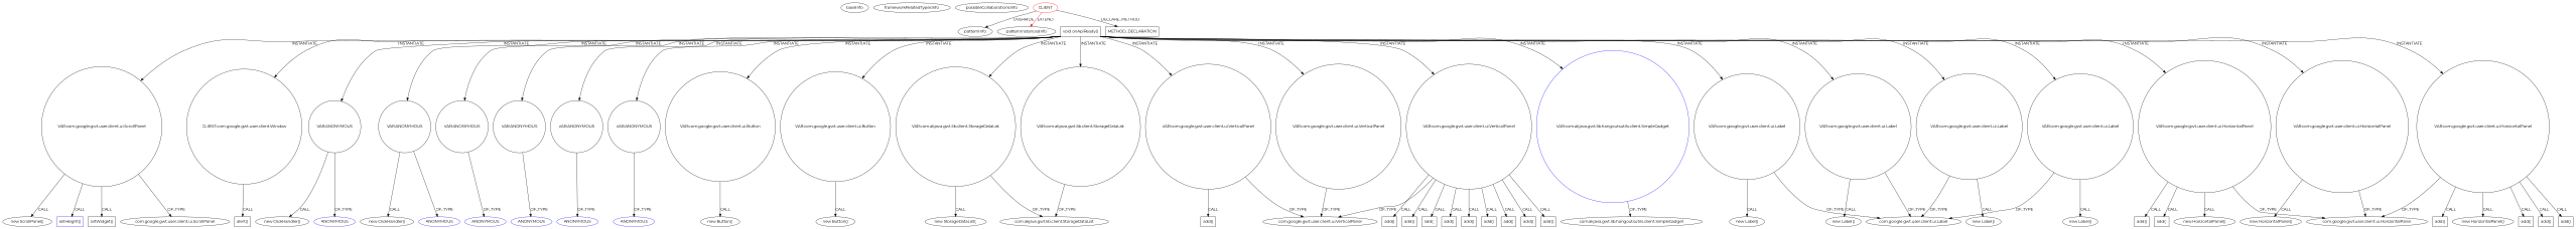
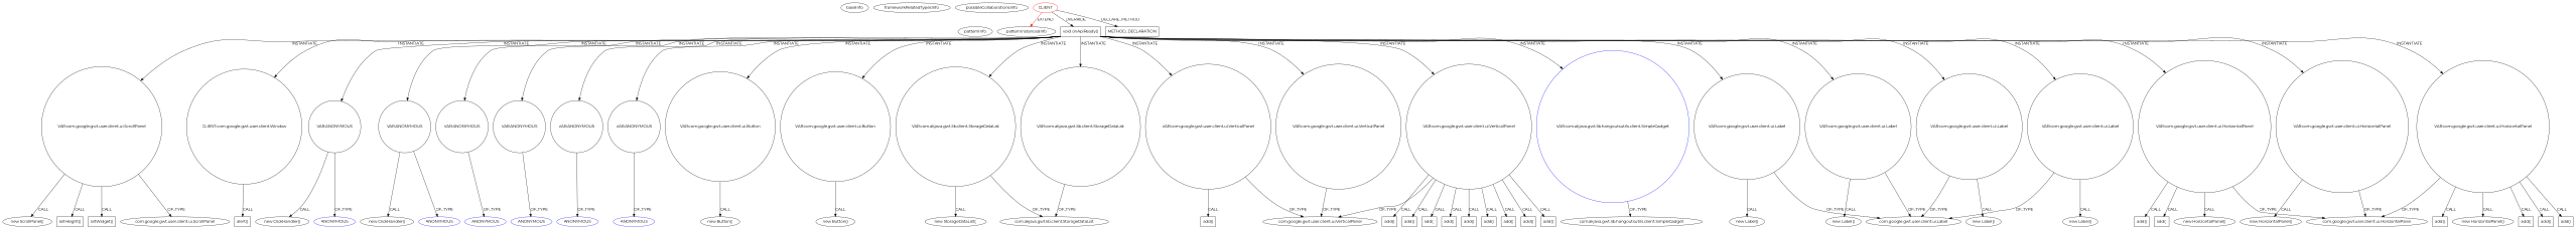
  digraph {
    fontname=Montserrat
    node [fontname=Montserrat isFrameworkType=false vertexType=VARIABLE_EXPRESION]
    edge [fontname=Montserrat]
    baseInfo [category=pattern graphId=1635 isAnonymous=false possibleRelation=false isFrameworkType="" vertexType=""]
    frameworkRelatedTypesInfo [0="com.akjava.gwt.lib.hangoutsutils.client.SimpleGadget" isFrameworkType="" vertexType=""]
    possibleCollaborationsInfo [isFrameworkType="" vertexType=""]
    patternInfo [frequency=2.0 patternRootClient=0 isFrameworkType="" vertexType=""]
    patternInstancesInfo [0="akjava-GWT-Hangouts~/akjava-GWT-Hangouts/GWT-Hangouts-master/apps/easyoverlay/src/com/akjava/gwt/hangout/easyoverlay/client/EasyOverlay.java~EasyOverlay~492" 1="akjava-GWT-Hangouts~/akjava-GWT-Hangouts/GWT-Hangouts-master/apps/sound-player/src/com/akjava/gwt/hangout/soundplayer/client/HangoutSoundPlayer.java~HangoutSoundPlayer~561" isFrameworkType="" vertexType=""]
    n6 [label="new ScrollPanel()" vertexType=CONSTRUCTOR_CALL]
    n7 [label="VAR:com.google.gwt.user.client.ui.ScrollPanel" shape=circle]
-   n8 [label="setHeight()" shape=box vertexType=INSIDE_CALL color=blue]
+   n8 [label="setHeight()" shape=box vertexType=INSIDE_CALL]
    n9 [label="setWidget()" shape=box vertexType=INSIDE_CALL]
    n10 [label="com.google.gwt.user.client.ui.ScrollPanel" vertexType=FRAMEWORK_CLASS_TYPE]
    n11 [label="void onApiReady()" shape=box vertexType=OVERRIDING_METHOD_DECLARATION]
    n12 [label="CLIENT:com.google.gwt.user.client.Window" shape=circle]
    n13 [label="VAR:ANONYMOUS" shape=circle]
    n14 [label="VAR:ANONYMOUS" shape=circle]
    n15 [label="VAR:ANONYMOUS" shape=circle]
    n16 [label="VAR:ANONYMOUS" shape=circle]
    n17 [label="VAR:ANONYMOUS" shape=circle]
    n18 [label="VAR:ANONYMOUS" shape=circle]
    n19 [label="VAR:com.google.gwt.user.client.ui.Button" shape=circle]
    n20 [label="VAR:com.google.gwt.user.client.ui.Button" shape=circle]
    n21 [label="VAR:com.akjava.gwt.lib.client.StorageDataList" shape=circle]
    n22 [label="VAR:com.akjava.gwt.lib.client.StorageDataList" shape=circle]
    n23 [label="VAR:com.google.gwt.user.client.ui.VerticalPanel" shape=circle]
    n24 [label="VAR:com.google.gwt.user.client.ui.VerticalPanel" shape=circle]
    n25 [label="VAR:com.google.gwt.user.client.ui.VerticalPanel" shape=circle]
    n26 [color=blue label="VAR:com.akjava.gwt.lib.hangoutsutils.client.SimpleGadget" shape=circle]
    n27 [label="VAR:com.google.gwt.user.client.ui.Label" shape=circle]
    n28 [label="VAR:com.google.gwt.user.client.ui.Label" shape=circle]
    n29 [label="VAR:com.google.gwt.user.client.ui.Label" shape=circle]
    n30 [label="VAR:com.google.gwt.user.client.ui.Label" shape=circle]
    n31 [label="VAR:com.google.gwt.user.client.ui.HorizontalPanel" shape=circle]
    n32 [label="VAR:com.google.gwt.user.client.ui.HorizontalPanel" shape=circle]
    n33 [label="VAR:com.google.gwt.user.client.ui.HorizontalPanel" shape=circle]
    n34 [label="alert()" shape=box vertexType=INSIDE_CALL]
    n35 [label="new ClickHandler()" vertexType=CONSTRUCTOR_CALL]
    n36 [color=blue label=ANONYMOUS vertexType=REFERENCE_ANONYMOUS_DECLARATION]
    n37 [label="new ClickHandler()" vertexType=CONSTRUCTOR_CALL]
    n38 [color=blue label=ANONYMOUS vertexType=REFERENCE_ANONYMOUS_DECLARATION]
    n39 [color=blue label=ANONYMOUS vertexType=REFERENCE_ANONYMOUS_DECLARATION]
    n40 [color=blue label=ANONYMOUS vertexType=REFERENCE_ANONYMOUS_DECLARATION]
    n41 [color=blue label=ANONYMOUS vertexType=REFERENCE_ANONYMOUS_DECLARATION]
    n42 [color=blue label=ANONYMOUS vertexType=REFERENCE_ANONYMOUS_DECLARATION]
    n43 [label="new Button()" vertexType=CONSTRUCTOR_CALL]
    n44 [label="new Button()" vertexType=CONSTRUCTOR_CALL]
    n45 [label="new StorageDataList()" vertexType=CONSTRUCTOR_CALL]
    n46 [label="com.akjava.gwt.lib.client.StorageDataList" vertexType=FRAMEWORK_CLASS_TYPE]
    n47 [label="com.google.gwt.user.client.ui.VerticalPanel" vertexType=FRAMEWORK_CLASS_TYPE]
    n48 [label="add()" shape=box vertexType=INSIDE_CALL]
    n49 [label="add()" shape=box vertexType=INSIDE_CALL]
    n50 [label="add()" shape=box vertexType=INSIDE_CALL]
    n51 [label="add()" shape=box vertexType=INSIDE_CALL]
    n52 [label="add()" shape=box vertexType=INSIDE_CALL]
    n53 [label="add()" shape=box vertexType=INSIDE_CALL]
    n54 [label="add()" shape=box vertexType=INSIDE_CALL]
    n55 [label="add()" shape=box vertexType=INSIDE_CALL]
    n56 [label="add()" shape=box vertexType=INSIDE_CALL]
    n57 [label="add()" shape=box vertexType=INSIDE_CALL]
    n58 [label="com.akjava.gwt.lib.hangoutsutils.client.SimpleGadget" vertexType=FRAMEWORK_CLASS_TYPE]
    n59 [label="new Label()" vertexType=CONSTRUCTOR_CALL]
    n60 [label="com.google.gwt.user.client.ui.Label" vertexType=FRAMEWORK_CLASS_TYPE]
    n61 [label="new Label()" vertexType=CONSTRUCTOR_CALL]
    n62 [label="new Label()" vertexType=CONSTRUCTOR_CALL]
    n63 [label="new Label()" vertexType=CONSTRUCTOR_CALL]
    n64 [label="com.google.gwt.user.client.ui.HorizontalPanel" vertexType=FRAMEWORK_CLASS_TYPE]
    n65 [label="new HorizontalPanel()" vertexType=CONSTRUCTOR_CALL]
    n66 [label="add()" shape=box vertexType=INSIDE_CALL]
    n67 [label="add()" shape=box vertexType=INSIDE_CALL]
    n68 [label="add()" shape=box vertexType=INSIDE_CALL]
    n69 [label="add()" shape=box vertexType=INSIDE_CALL]
    n70 [label="new HorizontalPanel()" vertexType=CONSTRUCTOR_CALL]
    n71 [label="add()" shape=box vertexType=INSIDE_CALL]
    n72 [label="add()" shape=box vertexType=INSIDE_CALL]
    n73 [label="new HorizontalPanel()" vertexType=CONSTRUCTOR_CALL]
    n74 [color=red label=CLIENT vertexType=ROOT_CLIENT_CLASS_DECLARATION]
    n75 [label=METHOD_DECLARATION shape=box vertexType=CLIENT_METHOD_DECLARATION]
    n7 -> n6 [label=CALL]
    n7 -> n8 [label=CALL]
    n7 -> n9 [label=CALL]
    n7 -> n10 [label=OF_TYPE]
    n11 -> n7 [label=INSTANTIATE]
    n11 -> n12 [label=INSTANTIATE]
    n11 -> n13 [label=INSTANTIATE]
    n11 -> n14 [label=INSTANTIATE]
    n11 -> n15 [label=INSTANTIATE]
    n11 -> n16 [label=INSTANTIATE]
    n11 -> n17 [label=INSTANTIATE]
    n11 -> n18 [label=INSTANTIATE]
    n11 -> n19 [label=INSTANTIATE]
    n11 -> n20 [label=INSTANTIATE]
    n11 -> n21 [label=INSTANTIATE]
    n11 -> n22 [label=INSTANTIATE]
    n11 -> n23 [label=INSTANTIATE]
    n11 -> n24 [label=INSTANTIATE]
    n11 -> n25 [label=INSTANTIATE]
    n11 -> n26 [label=INSTANTIATE]
    n11 -> n27 [label=INSTANTIATE]
    n11 -> n28 [label=INSTANTIATE]
    n11 -> n29 [label=INSTANTIATE]
    n11 -> n30 [label=INSTANTIATE]
    n11 -> n31 [label=INSTANTIATE]
    n11 -> n32 [label=INSTANTIATE]
    n11 -> n33 [label=INSTANTIATE]
    n12 -> n34 [label=CALL]
    n13 -> n35 [label=CALL]
    n13 -> n36 [label=OF_TYPE]
    n14 -> n37 [label=CALL]
    n14 -> n38 [label=OF_TYPE]
    n15 -> n39 [label=OF_TYPE]
    n16 -> n40 [label=OF_TYPE]
    n17 -> n41 [label=OF_TYPE]
    n18 -> n42 [label=OF_TYPE]
    n19 -> n43 [label=CALL]
    n20 -> n44 [label=CALL]
    n21 -> n45 [label=CALL]
    n21 -> n46 [label=OF_TYPE]
    n22 -> n46 [label=OF_TYPE]
    n23 -> n47 [label=OF_TYPE]
    n23 -> n48 [label=CALL]
    n23 -> n49 [label=CALL]
    n23 -> n50 [label=CALL]
    n23 -> n51 [label=CALL]
    n23 -> n52 [label=CALL]
    n23 -> n53 [label=CALL]
    n23 -> n54 [label=CALL]
    n23 -> n55 [label=CALL]
    n23 -> n56 [label=CALL]
    n24 -> n47 [label=OF_TYPE]
    n25 -> n47 [label=OF_TYPE]
    n25 -> n57 [label=CALL]
    n26 -> n58 [label=OF_TYPE]
    n27 -> n59 [label=CALL]
    n27 -> n60 [label=OF_TYPE]
    n28 -> n60 [label=OF_TYPE]
    n28 -> n61 [label=CALL]
    n29 -> n60 [label=OF_TYPE]
    n29 -> n62 [label=CALL]
    n30 -> n60 [label=OF_TYPE]
    n30 -> n63 [label=CALL]
    n31 -> n64 [label=OF_TYPE]
    n31 -> n65 [label=CALL]
    n31 -> n66 [label=CALL]
    n31 -> n67 [label=CALL]
    n31 -> n68 [label=CALL]
    n31 -> n69 [label=CALL]
    n32 -> n64 [label=OF_TYPE]
    n32 -> n70 [label=CALL]
    n32 -> n71 [label=CALL]
    n32 -> n72 [label=CALL]
    n33 -> n64 [label=OF_TYPE]
    n33 -> n73 [label=CALL]
    n74 -> patternInstancesInfo [color=red label=EXTEND]
-   n74 -> patternInfo [label=OVERRIDE]
+   n74 -> n11 [label=OVERRIDE]
    n74 -> n75 [label=DECLARE_METHOD]
  }
